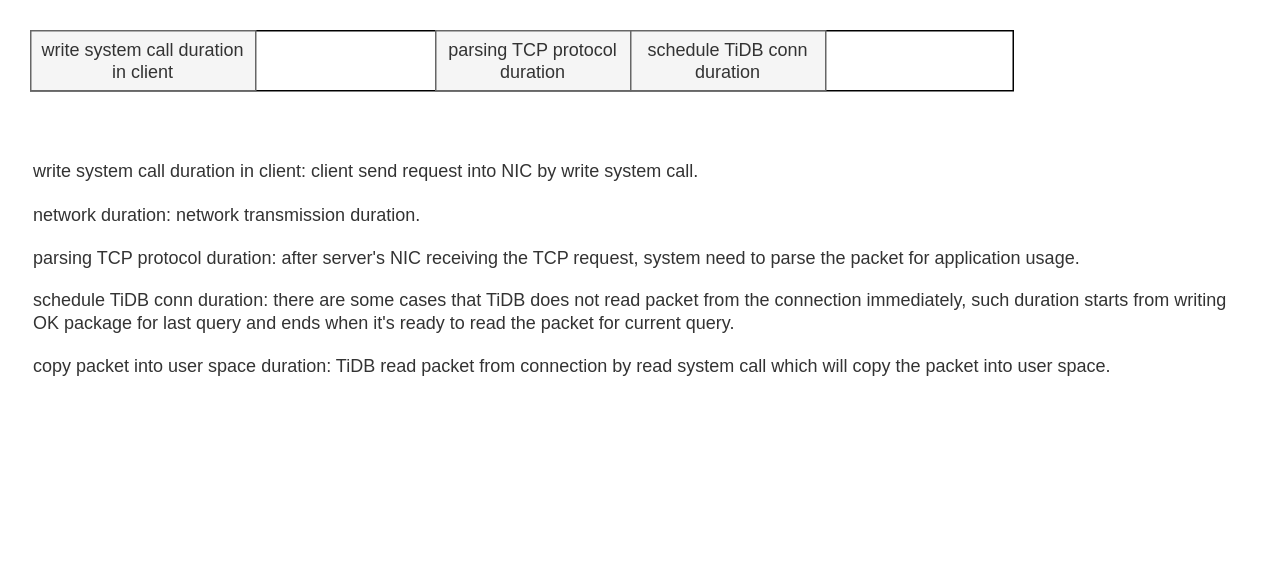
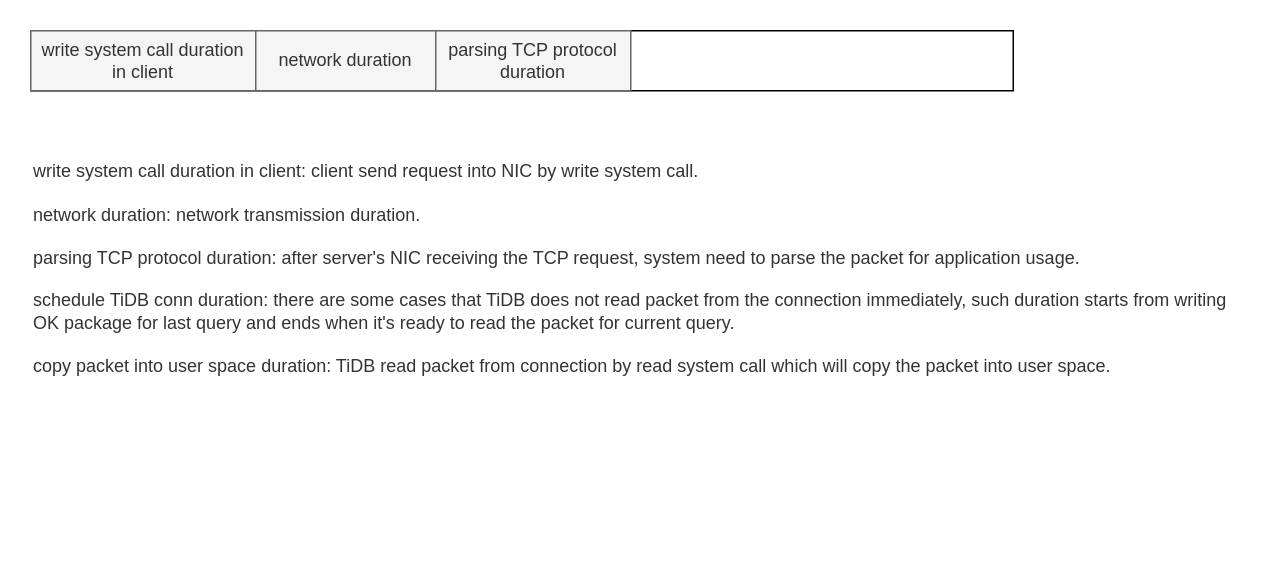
  <mxCell id="0" />
  <mxCell id="1" parent="0" />
  <mxCell id="2" value="" style="rounded=0;whiteSpace=wrap;html=1;" parent="1" vertex="1"><mxGeometry x="20" y="20" width="655" height="40" as="geometry" /></mxCell>
  <mxCell id="3" value="write system call duration in client" style="rounded=0;whiteSpace=wrap;html=1;fillColor=#f5f5f5;fontColor=#333333;strokeColor=#666666;spacingLeft=5;spacingRight=5;" parent="1" vertex="1"><mxGeometry x="20" y="20" width="150" height="40" as="geometry" /></mxCell>
+ <mxCell id="4" value="network duration" style="rounded=0;whiteSpace=wrap;html=1;fillColor=#f5f5f5;fontColor=#333333;strokeColor=#666666;" parent="1" vertex="1"><mxGeometry x="170" y="20" width="120" height="40" as="geometry" /></mxCell>
  <mxCell id="5" value="parsing TCP protocol duration" style="rounded=0;whiteSpace=wrap;html=1;fillColor=#f5f5f5;fontColor=#333333;strokeColor=#666666;spacingLeft=5;spacingRight=5;" parent="1" vertex="1"><mxGeometry x="290" y="20" width="130" height="40" as="geometry" /></mxCell>
- <mxCell id="6" value="schedule TiDB conn duration" style="rounded=0;whiteSpace=wrap;html=1;fillColor=#f5f5f5;fontColor=#333333;strokeColor=#666666;spacingLeft=5;spacingRight=5;" parent="1" vertex="1"><mxGeometry x="420" y="20" width="130" height="40" as="geometry" /></mxCell>
  <mxCell id="7" value="&lt;span style=&quot;color: rgb(51, 51, 51);&quot;&gt;write system call duration in client: client send request into NIC by write system call.&lt;br&gt;&lt;br&gt;&lt;/span&gt;&lt;span style=&quot;color: rgb(51, 51, 51); text-align: center;&quot;&gt;network duration: network transmission duration.&lt;br&gt;&lt;/span&gt;&lt;span style=&quot;color: rgb(51, 51, 51);&quot;&gt;&lt;br&gt;&lt;/span&gt;&lt;span style=&quot;color: rgb(51, 51, 51); text-align: center;&quot;&gt;parsing TCP protocol duration: after server's NIC receiving the TCP request, system need to parse the packet for application usage.&lt;br&gt;&lt;br&gt;&lt;/span&gt;&lt;span style=&quot;color: rgb(51, 51, 51); text-align: center;&quot;&gt;schedule TiDB conn duration: there are some cases that TiDB does not read packet from the connection immediately, such duration starts from writing OK package for last query and ends when it's ready to read the packet for current query.&lt;br&gt;&lt;/span&gt;&lt;span style=&quot;color: rgb(51, 51, 51);&quot;&gt;&lt;br&gt;&lt;/span&gt;&lt;span style=&quot;color: rgb(51, 51, 51); text-align: center;&quot;&gt;copy packet into user space duration: TiDB read packet from connection by read system call which will copy the packet into user space.&lt;/span&gt;&lt;span style=&quot;color: rgb(51, 51, 51);&quot;&gt;&lt;br&gt;&lt;/span&gt;" style="text;html=1;strokeColor=none;fillColor=none;align=left;verticalAlign=top;whiteSpace=wrap;rounded=0;" parent="1" vertex="1"><mxGeometry x="20" y="100" width="800" height="260" as="geometry" /></mxCell>
